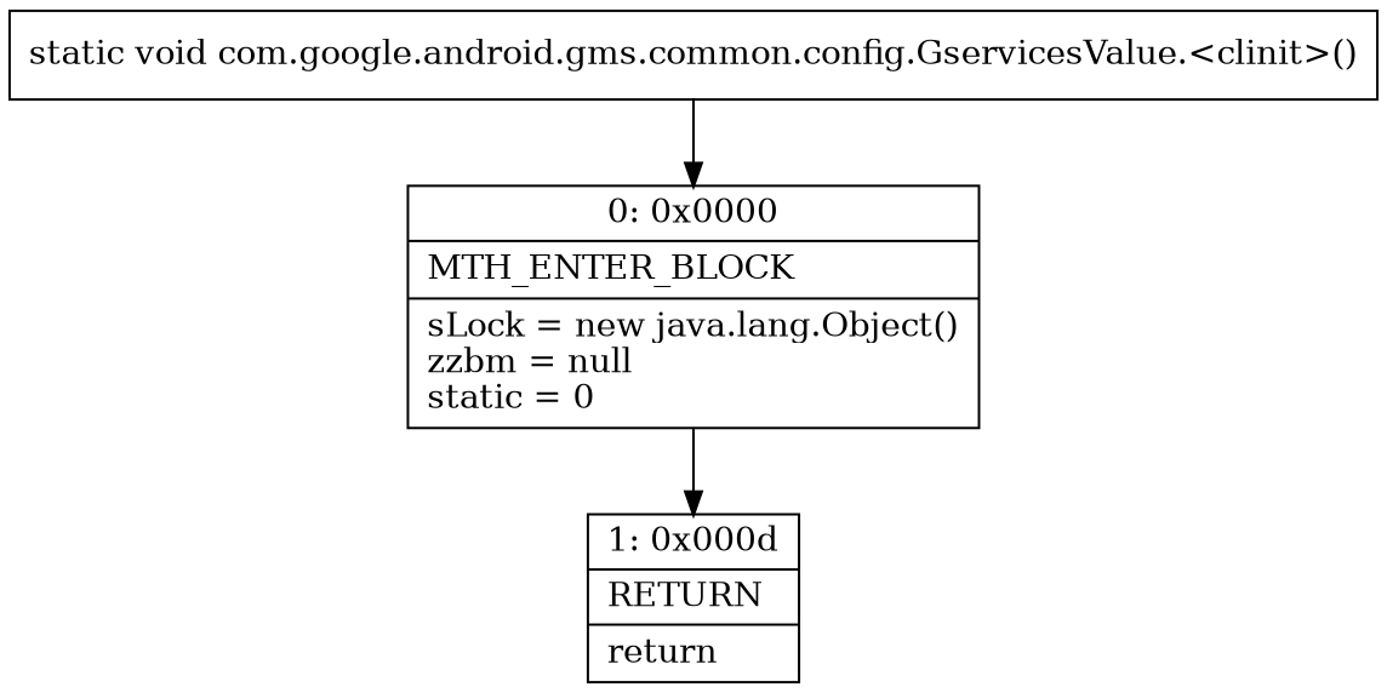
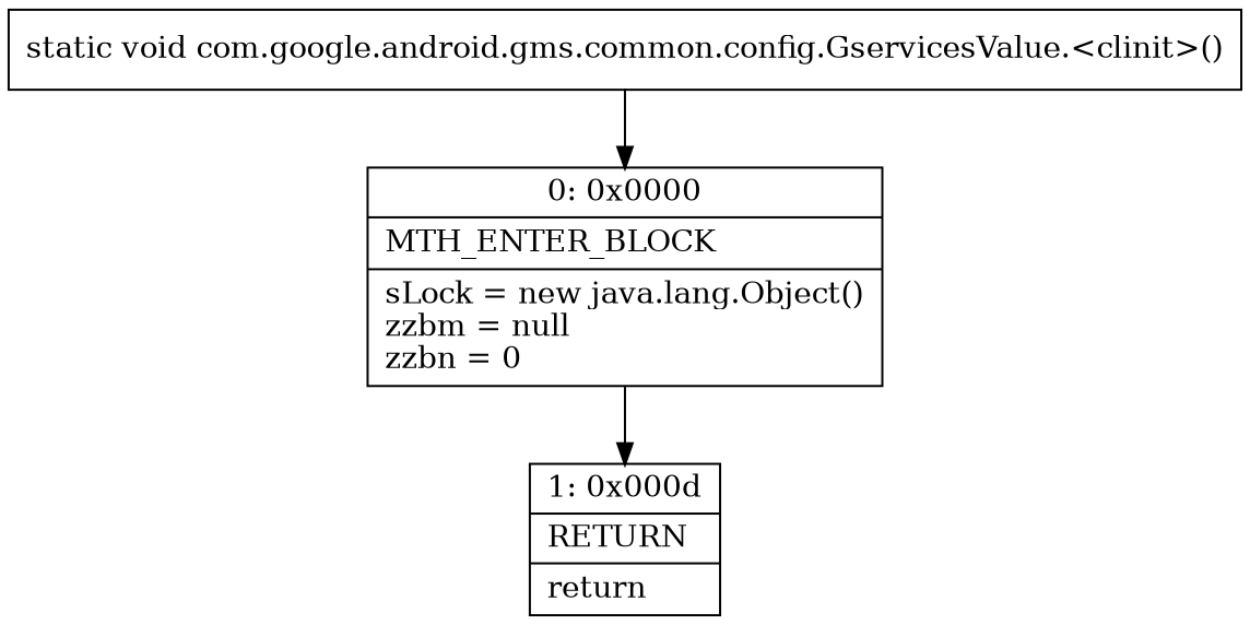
  digraph {
    node [shape=record]
-   n1 [label="{0\:\ 0x0000|MTH_ENTER_BLOCK\l|sLock = new java.lang.Object()\lzzbm = null\lstatic = 0\l}"]
+   n1 [label="{0\:\ 0x0000|MTH_ENTER_BLOCK\l|sLock = new java.lang.Object()\lzzbm = null\lzzbn = 0\l}"]
    n2 [label="{1\:\ 0x000d|RETURN\l|return\l}"]
    n3 [label="{static void com.google.android.gms.common.config.GservicesValue.\<clinit\>() }"]
    n1 -> n2
    n3 -> n1
  }
